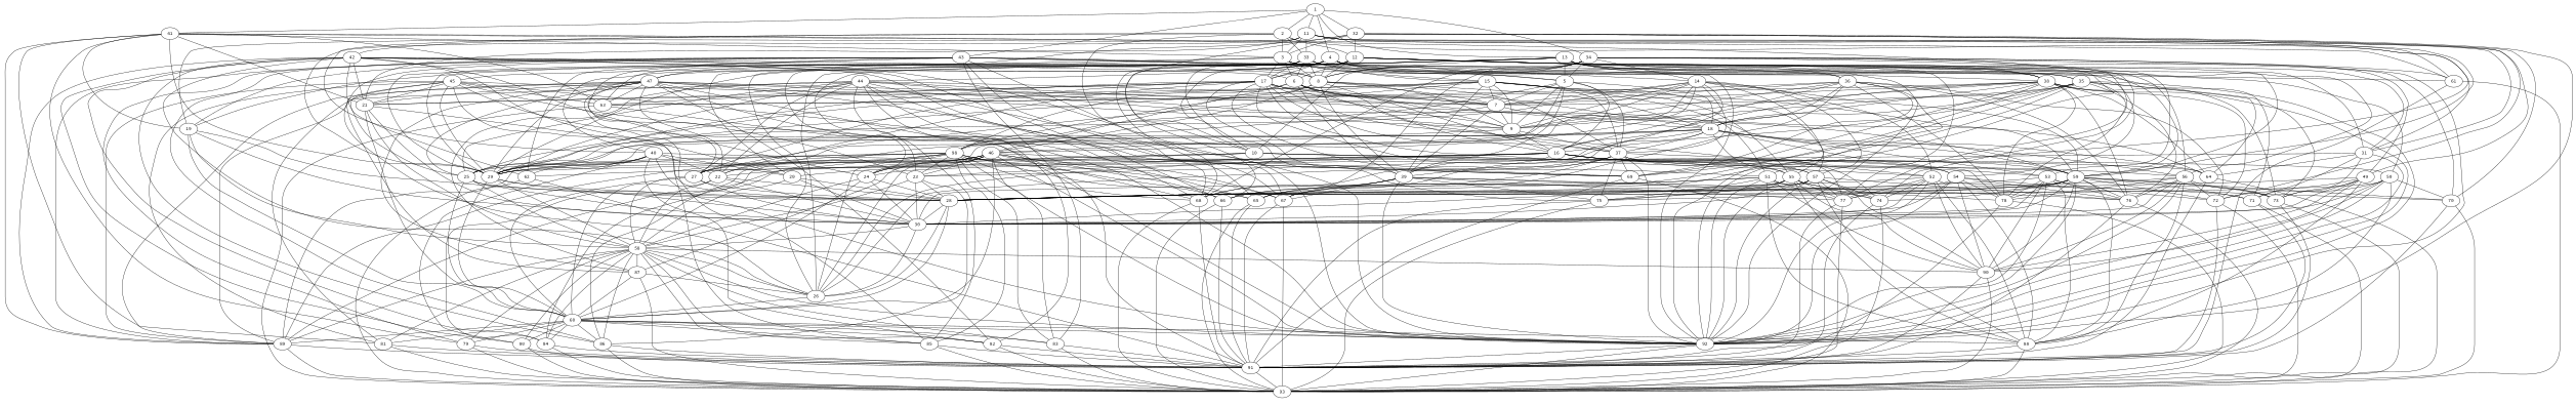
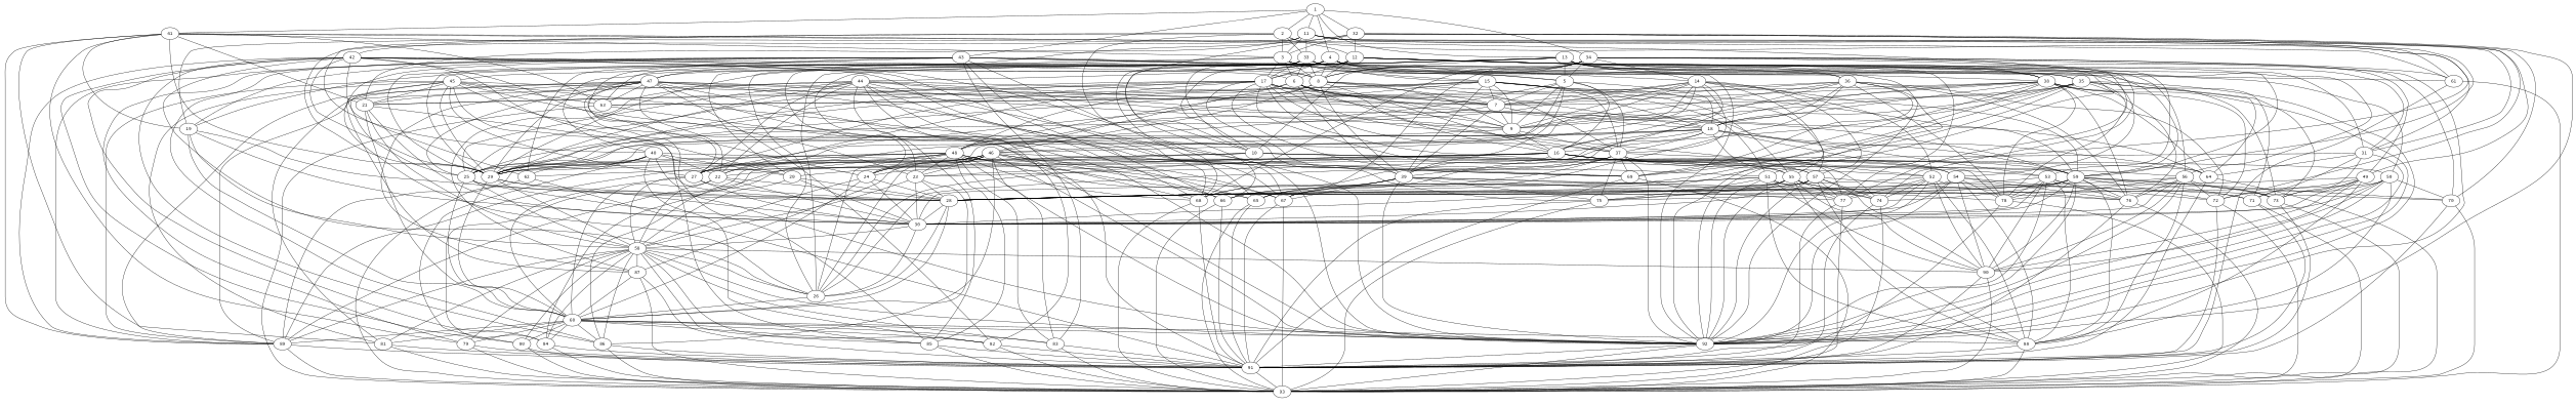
  graph {
    fontname="Source Code Pro"
    node [fontname="Source Code Pro"]
    edge [fontname="Source Code Pro"]
    1
    2
    4
    11
    13
    32
    34
    41
    43
    3
    10
    12
    31
    33
    40
    42
    5
    8
    14
    17
    35
    38
    44
    47
    19
    21
    29
    49
    51
    59
    23
    26
    53
    56
    61
    63
    70
    72
    92
    65
    68
    74
    77
    79
    81
    89
    83
    86
    6
    15
    36
    45
    20
    22
    50
    52
    24
    54
    62
    64
    71
    73
    66
    75
    80
    82
    84
    7
    9
    16
    18
    37
    39
    46
-   48 [label=98]
+   48
    25
    27
    55
    57
    67
    69
    76
    78
    85
    87
    28
    30
    58
    60
    88
    90
    91
    93
    1 -- 2
    1 -- 4
    1 -- 11
    1 -- 13
    1 -- 32
    1 -- 34
    1 -- 41
    1 -- 43
    2 -- 3
    2 -- 10
    2 -- 12
    2 -- 31
    2 -- 33
    2 -- 40
    2 -- 42
    4 -- 10
    4 -- 31
    4 -- 40
    4 -- 5
    4 -- 8
    4 -- 14
    4 -- 17
    4 -- 35
    4 -- 38
    4 -- 44
    4 -- 47
    11 -- 3
    11 -- 31
    11 -- 33
    11 -- 19
    11 -- 21
    11 -- 29
    11 -- 49
    11 -- 51
    11 -- 59
    13 -- 31
    13 -- 5
    13 -- 8
    13 -- 35
    13 -- 38
    13 -- 19
    13 -- 29
    13 -- 49
    13 -- 59
    13 -- 23
    13 -- 26
    13 -- 53
    13 -- 56
    32 -- 3
    32 -- 10
    32 -- 12
    32 -- 61
    32 -- 63
    32 -- 70
    32 -- 72
    32 -- 92
    34 -- 10
    34 -- 5
    34 -- 8
    34 -- 14
    34 -- 17
    34 -- 61
    34 -- 70
    34 -- 92
    34 -- 65
    34 -- 68
    34 -- 74
    34 -- 77
    41 -- 3
    41 -- 19
    41 -- 21
    41 -- 29
    41 -- 61
    41 -- 63
    41 -- 92
    41 -- 79
    41 -- 81
    41 -- 89
    43 -- 5
    43 -- 8
    43 -- 19
    43 -- 29
    43 -- 23
    43 -- 26
    43 -- 61
    43 -- 92
    43 -- 65
    43 -- 68
    43 -- 79
    43 -- 89
    43 -- 83
    43 -- 86
    3 -- 8
    3 -- 17
    3 -- 38
    3 -- 47
    3 -- 6
    3 -- 15
    3 -- 36
    3 -- 45
    10 -- 29
    10 -- 59
    10 -- 20
    10 -- 22
    10 -- 50
    10 -- 52
    12 -- 8
    12 -- 38
    12 -- 29
    12 -- 59
    12 -- 26
    12 -- 56
    12 -- 6
    12 -- 36
    12 -- 20
    12 -- 50
    12 -- 24
    12 -- 54
    31 -- 92
    31 -- 62
    31 -- 64
    31 -- 71
    31 -- 73
    33 -- 8
    33 -- 17
    33 -- 92
    33 -- 68
    33 -- 77
    33 -- 6
    33 -- 15
    33 -- 62
    33 -- 71
    33 -- 66
    33 -- 75
    40 -- 29
    40 -- 92
    40 -- 89
    40 -- 20
    40 -- 22
    40 -- 62
    40 -- 64
    40 -- 80
    40 -- 82
    42 -- 8
-   42 -- 21
+   42 -- 29
    42 -- 26
    42 -- 92
    42 -- 68
    42 -- 89
    42 -- 86
    42 -- 6
    42 -- 20
    42 -- 24
    42 -- 62
    42 -- 66
    42 -- 80
    42 -- 84
    5 -- 7
    5 -- 9
    5 -- 16
    5 -- 18
    5 -- 37
    5 -- 39
    5 -- 46
    5 -- 48
    8 -- 7
    8 -- 9
    8 -- 16
    8 -- 18
    8 -- 37
    8 -- 39
    8 -- 46
    8 -- 48
    14 -- 29
    14 -- 59
    14 -- 22
    14 -- 52
    14 -- 7
    14 -- 9
    14 -- 37
    14 -- 39
    14 -- 25
    14 -- 27
    14 -- 55
    14 -- 57
    17 -- 21
    17 -- 29
    17 -- 51
    17 -- 59
    17 -- 22
    17 -- 52
    17 -- 7
    17 -- 9
    17 -- 37
    17 -- 39
-   17 -- 63
+   17 -- 25
    17 -- 27
    17 -- 55
    17 -- 57
    35 -- 92
    35 -- 64
    35 -- 73
    35 -- 7
    35 -- 9
    35 -- 16
    35 -- 18
    35 -- 67
    35 -- 69
    35 -- 76
    35 -- 78
    38 -- 63
    38 -- 72
    38 -- 92
    38 -- 64
    38 -- 73
    38 -- 7
    38 -- 9
    38 -- 16
    38 -- 18
    38 -- 67
    38 -- 69
    38 -- 76
    38 -- 78
    44 -- 29
    44 -- 92
    44 -- 89
    44 -- 22
    44 -- 64
    44 -- 82
    44 -- 7
    44 -- 9
    44 -- 25
    44 -- 27
    44 -- 67
    44 -- 69
    44 -- 85
    44 -- 87
    47 -- 21
    47 -- 29
    47 -- 63
    47 -- 92
    47 -- 81
    47 -- 89
    47 -- 22
    47 -- 64
    47 -- 82
    47 -- 7
    47 -- 9
    47 -- 25
    47 -- 27
    47 -- 67
    47 -- 69
    47 -- 85
    47 -- 87
    19 -- 28
    19 -- 30
    19 -- 58
    19 -- 60
    21 -- 28
    21 -- 30
    21 -- 58
    21 -- 60
    29 -- 28
    29 -- 30
    29 -- 58
    29 -- 60
    49 -- 92
    49 -- 71
    49 -- 73
    49 -- 28
    49 -- 30
    49 -- 88
    49 -- 90
    51 -- 92
    51 -- 77
    51 -- 71
    51 -- 75
    51 -- 28
    51 -- 30
    51 -- 88
    51 -- 90
    59 -- 70
    59 -- 72
    59 -- 92
    59 -- 74
-   59 -- 77
    59 -- 71
    59 -- 73
    59 -- 75
    59 -- 76
    59 -- 78
    59 -- 28
    59 -- 30
    59 -- 88
    59 -- 90
    23 -- 28
    23 -- 30
    23 -- 58
    23 -- 60
    26 -- 28
    26 -- 30
    26 -- 58
    26 -- 60
    53 -- 92
    53 -- 73
    53 -- 76
    53 -- 78
    53 -- 28
    53 -- 30
    53 -- 88
    53 -- 90
    56 -- 72
    56 -- 92
    56 -- 73
    56 -- 76
    56 -- 78
    56 -- 28
    56 -- 30
    56 -- 88
    56 -- 90
    61 -- 91
    61 -- 93
    63 -- 91
    63 -- 93
    70 -- 91
    70 -- 93
    72 -- 91
    72 -- 93
    92 -- 91
    92 -- 93
    65 -- 91
    65 -- 93
    68 -- 91
    68 -- 93
    74 -- 91
    74 -- 93
    77 -- 91
    77 -- 93
    79 -- 91
    79 -- 93
    81 -- 91
    81 -- 93
    89 -- 91
    89 -- 93
    83 -- 91
    83 -- 93
    86 -- 91
    86 -- 93
    6 -- 7
    6 -- 9
    6 -- 16
    6 -- 18
    6 -- 37
    6 -- 39
    6 -- 46
    6 -- 48
    15 -- 21
    15 -- 29
    15 -- 51
    15 -- 59
    15 -- 7
    15 -- 9
    15 -- 37
    15 -- 39
    15 -- 25
    15 -- 27
    15 -- 55
    15 -- 57
    36 -- 63
    36 -- 72
    36 -- 92
    36 -- 7
    36 -- 9
    36 -- 16
    36 -- 18
    36 -- 67
    36 -- 69
    36 -- 76
    36 -- 78
    45 -- 21
    45 -- 29
    45 -- 63
    45 -- 92
    45 -- 81
    45 -- 89
    45 -- 7
    45 -- 25
+   45 -- 27
    45 -- 67
    45 -- 69
    45 -- 85
    45 -- 87
    20 -- 28
    20 -- 30
    20 -- 58
    22 -- 28
    22 -- 30
    22 -- 58
    22 -- 60
    50 -- 70
    50 -- 72
    50 -- 92
    50 -- 28
    50 -- 30
    50 -- 88
    50 -- 90
    52 -- 70
    52 -- 92
    52 -- 74
    52 -- 77
    52 -- 28
    52 -- 30
    52 -- 88
    52 -- 90
    24 -- 28
    24 -- 30
    24 -- 58
    24 -- 60
    54 -- 72
    54 -- 92
    54 -- 76
    54 -- 78
    54 -- 28
    54 -- 30
    54 -- 88
    54 -- 90
    62 -- 91
    62 -- 93
    64 -- 91
    64 -- 93
    71 -- 91
    71 -- 93
    73 -- 91
    73 -- 93
    66 -- 91
    66 -- 93
    75 -- 91
    75 -- 93
    80 -- 91
    80 -- 93
    82 -- 91
    82 -- 93
    84 -- 91
    84 -- 93
    7 -- 9
    7 -- 18
    7 -- 39
    7 -- 48
    9 -- 16
    9 -- 37
    9 -- 46
    16 -- 29
    16 -- 59
    16 -- 23
    16 -- 26
    16 -- 53
    16 -- 56
    16 -- 24
    16 -- 54
    16 -- 39
    16 -- 27
    16 -- 57
    18 -- 29
    18 -- 59
    18 -- 23
    18 -- 26
    18 -- 53
-   18 -- 56
    18 -- 24
    18 -- 54
    18 -- 37
    18 -- 25
    18 -- 55
    37 -- 92
    37 -- 65
    37 -- 68
    37 -- 74
    37 -- 77
    37 -- 66
    37 -- 75
    37 -- 69
    37 -- 78
    39 -- 92
    39 -- 65
    39 -- 68
    39 -- 74
    39 -- 77
    39 -- 66
    39 -- 75
    39 -- 67
    39 -- 76
    46 -- 29
    46 -- 23
    46 -- 26
    46 -- 92
    46 -- 65
    46 -- 68
    46 -- 89
    46 -- 83
    46 -- 86
    46 -- 24
    46 -- 66
    46 -- 84
    46 -- 27
    46 -- 69
    46 -- 87
    48 -- 29
    48 -- 23
    48 -- 26
    48 -- 92
    48 -- 65
    48 -- 68
    48 -- 89
    48 -- 83
    48 -- 86
    48 -- 24
    48 -- 66
    48 -- 84
    48 -- 25
    48 -- 67
    48 -- 85
    25 -- 28
    25 -- 30
    25 -- 58
    25 -- 60
    27 -- 28
    27 -- 30
    27 -- 58
    27 -- 60
    55 -- 92
    55 -- 74
    55 -- 77
    55 -- 75
    55 -- 78
    55 -- 28
    55 -- 30
    55 -- 88
    55 -- 90
    57 -- 92
    57 -- 74
    57 -- 77
    57 -- 75
    57 -- 76
    57 -- 28
    57 -- 30
    57 -- 88
    57 -- 90
    67 -- 91
    67 -- 93
    69 -- 91
    69 -- 93
    76 -- 91
    76 -- 93
    78 -- 91
    78 -- 93
    85 -- 91
    85 -- 93
-   87 -- 26
+   87 -- 91
    87 -- 93
    28 -- 30
    28 -- 60
    30 -- 58
    58 -- 92
    58 -- 79
    58 -- 81
    58 -- 89
    58 -- 83
    58 -- 86
    58 -- 80
    58 -- 82
    58 -- 84
    58 -- 85
    58 -- 87
    58 -- 90
    60 -- 92
    60 -- 79
    60 -- 81
    60 -- 89
    60 -- 83
    60 -- 86
    60 -- 80
    60 -- 82
    60 -- 84
    60 -- 85
    60 -- 87
    60 -- 88
    88 -- 91
    88 -- 93
    90 -- 91
    90 -- 93
    91 -- 93
  }
